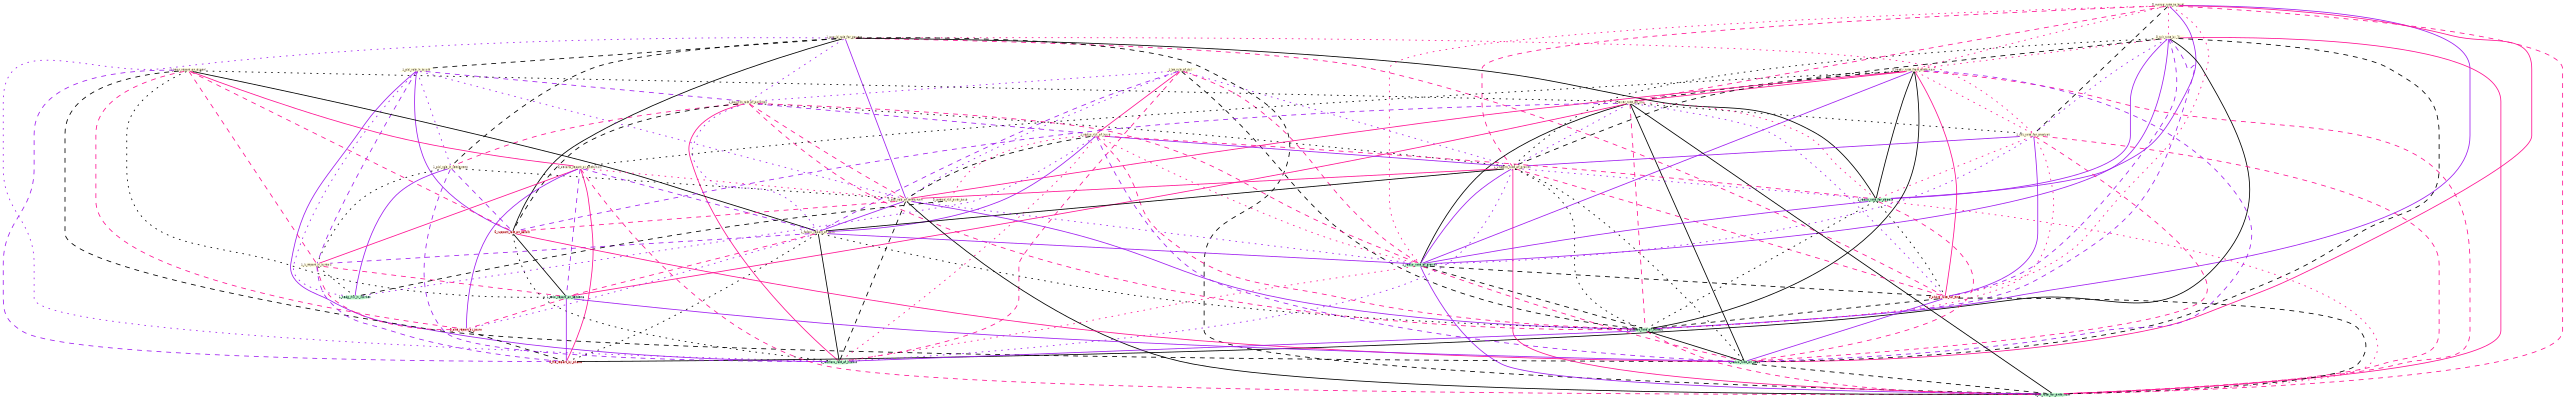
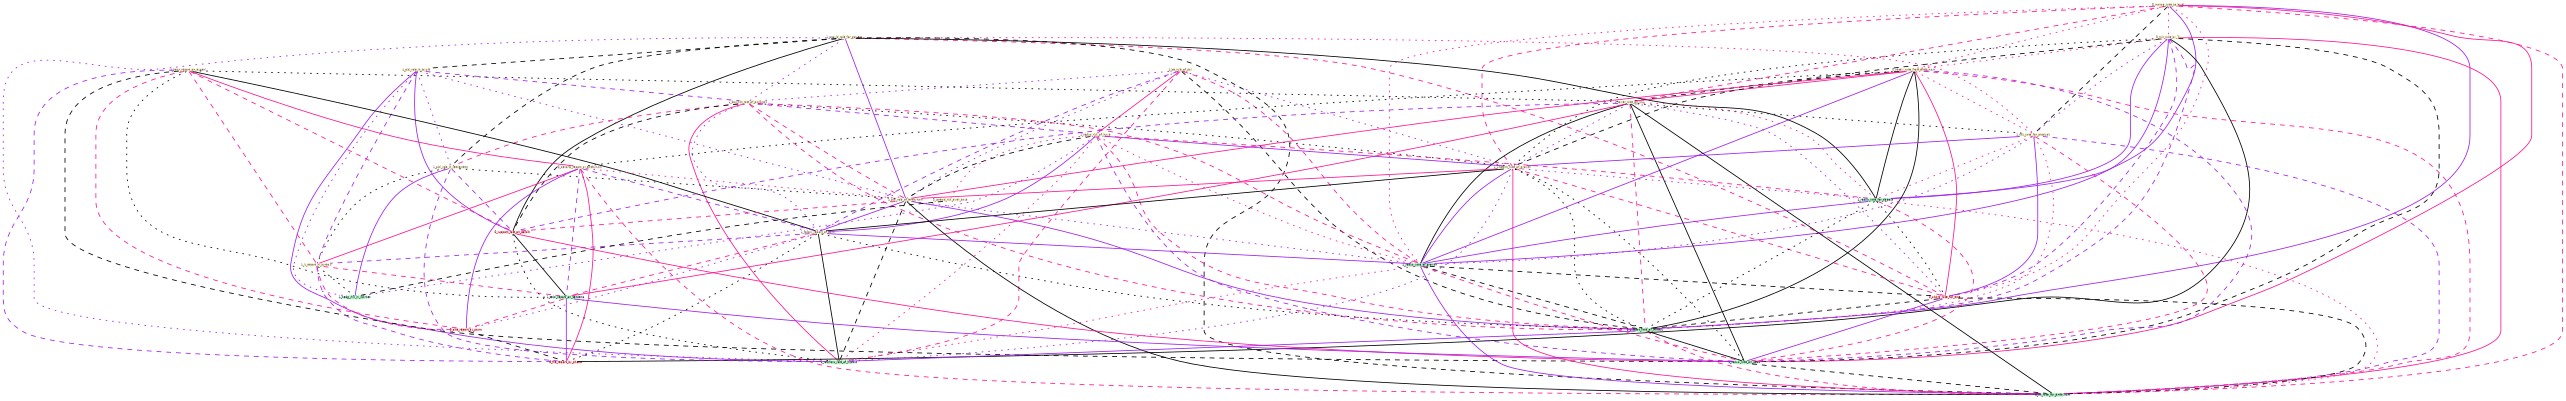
  graph {
    fontname=Lato
    node [color="#ffffe0" fixedsize=true fontcolor="#8b7d6b" fontname=Lato fontsize=4 shape=parallelogram style=filled]
    edge [color=purple fontname=Lato style=dashed w=1]
    "1_be_rule_of_dai " [height=.06 width=.5]
    "1_provid_role_for_govern " [height=.06 shape=hexagon width=.5]
    "1_plai_role_in_loyalti " [height=.06 width=.5]
    "1_downsiz_role_of_parastat " [height=.06 width=.5]
    "0_manag_rate_to_level " [height=.06 width=.5]
    "1_hear_report_on_experi " [height=.06 shape=ellipse width=.5]
    "0_rais_rate_by_% " [height=.06 width=.5]
    "0_receiv_rate_from_entitynam " [height=.06 width=.5]
    "1_lower_rate_on_issu " [height=.06 shape=ellipse width=.5]
    "1_rais_rate_for_product " [height=.06 width=.5]
    "1_reduc_risk_of_have " [height=.06 shape=hexagon width=.5]
    "1_plai_role_in_settlement " [height=.06 shape=ellipse width=.5]
    "1_underst_rate_of_growth " [height=.06 width=.5]
    "0_describ_report_as_entitynam " [height=.06 shape=ellipse width=.5]
    "1_plai_role_of_entitynam " [height=.06 width=.5]
    "1_follow_report_of_earn " [height=.06 shape=hexagon width=.5]
    "1_is_report_in_bureau " [height=.06 width=.5]
    "0_spread_risk_over_base " [height=.06 shape=hexagon width=.5]
    "0_support_role_on_condit " [color="#fff0f5" fontcolor="#b22222" height=.06 shape=ellipse width=.5]
    "0_cite_report_as_sourc " [color="#fff0f5" fontcolor="#b22222" height=.06 shape=hexagon width=.5]
    "0_file_report_by_phone " [color="#fff0f5" fontcolor="#b22222" height=.06 shape=hexagon width=.5]
    "0_charg_rate_for_time " [color="#fff0f5" fontcolor="#b22222" height=.06 shape=ellipse width=.5]
    "1_reduc_rate_of_growth " [color="#BDFCC9" fontcolor="#2f4f4f" height=.06 width=.5]
    "1_expect_rate_of_increas " [color="#BDFCC9" fontcolor="#2f4f4f" height=.06 shape=hexagon width=.5]
    "1_reinforc_role_of_institut " [color="#BDFCC9" fontcolor="#2f4f4f" height=.06 shape=ellipse width=.5]
    "1_reduc_rate_for_deposit " [color="#BDFCC9" fontcolor="#2f4f4f" height=.06 width=.5]
    "1_lift_rate_for_entitynam " [color="#BDFCC9" fontcolor="#2f4f4f" height=.06 shape=ellipse width=.5]
    "1_hedg_risk_in_market " [color="#BDFCC9" fontcolor="#2f4f4f" height=.06 shape=hexagon width=.5]
    "1_reduc_rate_on_debt " [color="#BDFCC9" fontcolor="#2f4f4f" height=.06 shape=hexagon width=.5]
    "1_relai_report_on_tendenc " [color="#BDFCC9" fontcolor="#2f4f4f" height=.06 shape=hexagon width=.5]
    subgraph sub_1 {
      "1_be_rule_of_dai "
      "1_provid_role_for_govern "
      "1_plai_role_in_loyalti "
      "1_downsiz_role_of_parastat "
      "0_manag_rate_to_level "
      "1_hear_report_on_experi "
      "0_rais_rate_by_% "
      "0_receiv_rate_from_entitynam "
      "1_lower_rate_on_issu "
      "1_rais_rate_for_product "
      "1_reduc_risk_of_have "
      "1_plai_role_in_settlement "
      "1_underst_rate_of_growth "
      "0_describ_report_as_entitynam "
      "1_plai_role_of_entitynam "
      "1_follow_report_of_earn "
      "1_is_report_in_bureau "
      "0_spread_risk_over_base "
    }
    subgraph sub_2 {
      "0_support_role_on_condit "
      "0_cite_report_as_sourc "
      "0_file_report_by_phone "
      "0_charg_rate_for_time "
    }
    "1_be_rule_of_dai " -- "1_downsiz_role_of_parastat " [style=dotted]
    "1_be_rule_of_dai " -- "1_reduc_risk_of_have " [color=deeppink style=solid]
    "1_be_rule_of_dai " -- "1_underst_rate_of_growth " [style=dotted]
    "1_be_rule_of_dai " -- "1_plai_role_of_entitynam " [style=dotted]
    "1_be_rule_of_dai " -- "1_follow_report_of_earn "
    "1_be_rule_of_dai " -- "1_reduc_rate_of_growth " [color=deeppink]
    "1_be_rule_of_dai " -- "1_expect_rate_of_increas " [color=black]
    "1_be_rule_of_dai " -- "1_reinforc_role_of_institut " [color=deeppink]
    "1_provid_role_for_govern " -- "1_plai_role_in_loyalti " [color=black]
    "1_provid_role_for_govern " -- "1_downsiz_role_of_parastat " [style=dotted]
    "1_provid_role_for_govern " -- "1_rais_rate_for_product " [color=deeppink style=dotted]
    "1_provid_role_for_govern " -- "1_plai_role_in_settlement " [color=black]
    "1_provid_role_for_govern " -- "1_plai_role_of_entitynam " [style=solid]
    "1_provid_role_for_govern " -- "0_support_role_on_condit " [color=black style=solid]
    "1_provid_role_for_govern " -- "0_charg_rate_for_time " [color=deeppink]
    "1_provid_role_for_govern " -- "1_reinforc_role_of_institut " [style=dotted]
    "1_provid_role_for_govern " -- "1_reduc_rate_for_deposit " [color=black style=solid]
    "1_provid_role_for_govern " -- "1_lift_rate_for_entitynam " [color=black]
    "1_plai_role_in_loyalti " -- "1_downsiz_role_of_parastat "
    "1_plai_role_in_loyalti " -- "1_plai_role_in_settlement " [style=dotted w=3]
    "1_plai_role_in_loyalti " -- "1_plai_role_of_entitynam " [style=dotted w=2]
    "1_plai_role_in_loyalti " -- "1_is_report_in_bureau "
    "1_plai_role_in_loyalti " -- "0_support_role_on_condit " [style=solid]
    "1_plai_role_in_loyalti " -- "1_reinforc_role_of_institut " [style=solid]
    "1_plai_role_in_loyalti " -- "1_hedg_risk_in_market " [style=dotted]
    "1_downsiz_role_of_parastat " -- "1_reduc_risk_of_have "
    "1_downsiz_role_of_parastat " -- "1_plai_role_in_settlement " [color=deeppink]
    "1_downsiz_role_of_parastat " -- "1_underst_rate_of_growth " [color=black style=dotted]
    "1_downsiz_role_of_parastat " -- "1_plai_role_of_entitynam " [color=deeppink w=2]
    "1_downsiz_role_of_parastat " -- "1_follow_report_of_earn " [style=dotted]
    "1_downsiz_role_of_parastat " -- "0_support_role_on_condit " [color=black]
    "1_downsiz_role_of_parastat " -- "1_reduc_rate_of_growth " [color=deeppink]
    "1_downsiz_role_of_parastat " -- "1_expect_rate_of_increas " [color=deeppink]
    "1_downsiz_role_of_parastat " -- "1_reinforc_role_of_institut " [color=deeppink style=solid w=2]
    "0_manag_rate_to_level " -- "0_rais_rate_by_% " [color=deeppink style=dotted]
    "0_manag_rate_to_level " -- "0_receiv_rate_from_entitynam " [color=deeppink style=dotted]
    "0_manag_rate_to_level " -- "1_lower_rate_on_issu " [color=deeppink]
    "0_manag_rate_to_level " -- "1_rais_rate_for_product " [color=black]
    "0_manag_rate_to_level " -- "1_underst_rate_of_growth " [color=deeppink]
    "0_manag_rate_to_level " -- "0_charg_rate_for_time " [color=deeppink style=dotted]
    "0_manag_rate_to_level " -- "1_reduc_rate_of_growth " [color=deeppink style=dotted]
    "0_manag_rate_to_level " -- "1_expect_rate_of_increas " [style=solid]
    "0_manag_rate_to_level " -- "1_reduc_rate_for_deposit " [style=solid]
    "0_manag_rate_to_level " -- "1_lift_rate_for_entitynam " [color=deeppink]
    "0_manag_rate_to_level " -- "1_reduc_rate_on_debt " [color=deeppink style=solid]
    "1_hear_report_on_experi " -- "1_lower_rate_on_issu " [color=black style=dotted]
    "1_hear_report_on_experi " -- "0_describ_report_as_entitynam " [color=deeppink style=solid]
    "1_hear_report_on_experi " -- "1_follow_report_of_earn " [color=black style=solid]
    "1_hear_report_on_experi " -- "1_is_report_in_bureau " [color=deeppink]
    "1_hear_report_on_experi " -- "0_support_role_on_condit " [color=deeppink]
    "1_hear_report_on_experi " -- "0_cite_report_as_sourc " [color=deeppink]
    "1_hear_report_on_experi " -- "0_file_report_by_phone "
    "1_hear_report_on_experi " -- "1_reduc_rate_on_debt " [color=black]
    "1_hear_report_on_experi " -- "1_relai_report_on_tendenc " [color=black style=dotted w=2]
    "0_rais_rate_by_% " -- "0_receiv_rate_from_entitynam " [color=deeppink style=dotted]
    "0_rais_rate_by_% " -- "1_lower_rate_on_issu " [color=black]
    "0_rais_rate_by_% " -- "1_rais_rate_for_product " [style=dotted w=2]
    "0_rais_rate_by_% " -- "1_underst_rate_of_growth " [color=black style=dotted]
    "0_rais_rate_by_% " -- "0_file_report_by_phone " [color=black style=solid]
    "0_rais_rate_by_% " -- "0_charg_rate_for_time "
    "0_rais_rate_by_% " -- "1_reduc_rate_of_growth " [style=solid]
    "0_rais_rate_by_% " -- "1_expect_rate_of_increas "
    "0_rais_rate_by_% " -- "1_reduc_rate_for_deposit " [style=solid]
    "0_rais_rate_by_% " -- "1_lift_rate_for_entitynam " [color=deeppink style=solid]
    "0_rais_rate_by_% " -- "1_reduc_rate_on_debt " [color=black]
    "0_receiv_rate_from_entitynam " -- "1_lower_rate_on_issu " [color=deeppink style=solid]
    "0_receiv_rate_from_entitynam " -- "1_rais_rate_for_product " [color=deeppink style=dotted]
    "0_receiv_rate_from_entitynam " -- "1_underst_rate_of_growth " [color=black]
    "0_receiv_rate_from_entitynam " -- "0_describ_report_as_entitynam " [color=black style=dotted]
    "0_receiv_rate_from_entitynam " -- "1_plai_role_of_entitynam " [color=deeppink style=solid]
    "0_receiv_rate_from_entitynam " -- "0_charg_rate_for_time " [color=deeppink style=solid]
    "0_receiv_rate_from_entitynam " -- "1_reduc_rate_of_growth " [style=solid]
    "0_receiv_rate_from_entitynam " -- "1_expect_rate_of_increas " [color=black style=solid]
    "0_receiv_rate_from_entitynam " -- "1_reduc_rate_for_deposit " [color=black style=solid]
    "0_receiv_rate_from_entitynam " -- "1_lift_rate_for_entitynam " [color=deeppink w=2]
    "0_receiv_rate_from_entitynam " -- "1_reduc_rate_on_debt "
    "1_lower_rate_on_issu " -- "1_rais_rate_for_product " [color=black style=dotted]
    "1_lower_rate_on_issu " -- "1_underst_rate_of_growth " [style=dotted]
    "1_lower_rate_on_issu " -- "0_support_role_on_condit "
    "1_lower_rate_on_issu " -- "0_charg_rate_for_time " [style=dotted]
    "1_lower_rate_on_issu " -- "1_reduc_rate_of_growth " [color=black style=solid]
    "1_lower_rate_on_issu " -- "1_expect_rate_of_increas " [color=deeppink]
    "1_lower_rate_on_issu " -- "1_reduc_rate_for_deposit " [color=deeppink style=dotted]
    "1_lower_rate_on_issu " -- "1_lift_rate_for_entitynam " [color=black style=solid]
    "1_lower_rate_on_issu " -- "1_reduc_rate_on_debt " [color=black style=solid w=2]
    "1_lower_rate_on_issu " -- "1_relai_report_on_tendenc " [color=deeppink style=solid]
    "1_rais_rate_for_product " -- "1_underst_rate_of_growth " [style=solid]
    "1_rais_rate_for_product " -- "0_charg_rate_for_time " [style=solid w=2]
    "1_rais_rate_for_product " -- "1_reduc_rate_of_growth " [style=dotted]
    "1_rais_rate_for_product " -- "1_expect_rate_of_increas " [color=deeppink style=dotted]
    "1_rais_rate_for_product " -- "1_reduc_rate_for_deposit " [color=deeppink style=dotted w=2]
-   "1_rais_rate_for_product " -- "1_lift_rate_for_entitynam " [color=deeppink w=2]
+   "1_rais_rate_for_product " -- "1_lift_rate_for_entitynam " [w=2]
    "1_rais_rate_for_product " -- "1_reduc_rate_on_debt " [color=deeppink]
    "1_reduc_risk_of_have " -- "1_underst_rate_of_growth " [style=solid]
    "1_reduc_risk_of_have " -- "1_plai_role_of_entitynam " [color=black]
    "1_reduc_risk_of_have " -- "1_follow_report_of_earn " [style=solid]
    "1_reduc_risk_of_have " -- "0_spread_risk_over_base " [color=deeppink style=dotted]
    "1_reduc_risk_of_have " -- "1_reduc_rate_of_growth " [color=deeppink style=dotted w=2]
    "1_reduc_risk_of_have " -- "1_expect_rate_of_increas " [color=deeppink]
    "1_reduc_risk_of_have " -- "1_reinforc_role_of_institut " [color=deeppink style=dotted]
    "1_reduc_risk_of_have " -- "1_reduc_rate_for_deposit " [color=deeppink]
    "1_reduc_risk_of_have " -- "1_hedg_risk_in_market " [style=dotted]
    "1_reduc_risk_of_have " -- "1_reduc_rate_on_debt "
    "1_plai_role_in_settlement " -- "1_plai_role_of_entitynam " [color=black style=dotted w=2]
    "1_plai_role_in_settlement " -- "1_is_report_in_bureau " [color=black style=dotted]
    "1_plai_role_in_settlement " -- "0_support_role_on_condit "
    "1_plai_role_in_settlement " -- "1_reinforc_role_of_institut "
    "1_plai_role_in_settlement " -- "1_hedg_risk_in_market " [style=solid]
    "1_underst_rate_of_growth " -- "1_plai_role_of_entitynam " [color=deeppink style=solid]
    "1_underst_rate_of_growth " -- "1_follow_report_of_earn " [color=black style=solid]
    "1_underst_rate_of_growth " -- "0_charg_rate_for_time " [color=deeppink]
    "1_underst_rate_of_growth " -- "1_reduc_rate_of_growth " [style=solid w=3]
    "1_underst_rate_of_growth " -- "1_expect_rate_of_increas " [color=black style=dotted w=2]
    "1_underst_rate_of_growth " -- "1_reinforc_role_of_institut " [style=dotted]
    "1_underst_rate_of_growth " -- "1_reduc_rate_for_deposit " [style=dotted]
    "1_underst_rate_of_growth " -- "1_lift_rate_for_entitynam " [color=deeppink style=solid]
    "1_underst_rate_of_growth " -- "1_reduc_rate_on_debt " [color=black style=dotted]
    "0_describ_report_as_entitynam " -- "1_plai_role_of_entitynam " [color=deeppink style=dotted]
    "0_describ_report_as_entitynam " -- "1_follow_report_of_earn "
    "0_describ_report_as_entitynam " -- "1_is_report_in_bureau " [color=deeppink style=solid]
    "0_describ_report_as_entitynam " -- "0_cite_report_as_sourc " [style=solid w=2]
    "0_describ_report_as_entitynam " -- "0_file_report_by_phone " [color=deeppink style=solid]
    "0_describ_report_as_entitynam " -- "1_lift_rate_for_entitynam " [color=deeppink]
    "0_describ_report_as_entitynam " -- "1_relai_report_on_tendenc "
    "1_plai_role_of_entitynam " -- "1_follow_report_of_earn " [style=solid]
    "1_plai_role_of_entitynam " -- "0_support_role_on_condit " [color=deeppink]
    "1_plai_role_of_entitynam " -- "1_reduc_rate_of_growth " [style=dotted]
    "1_plai_role_of_entitynam " -- "1_expect_rate_of_increas " [style=solid]
    "1_plai_role_of_entitynam " -- "1_reinforc_role_of_institut " [color=black w=2]
    "1_plai_role_of_entitynam " -- "1_lift_rate_for_entitynam " [color=black style=solid]
    "1_follow_report_of_earn " -- "1_is_report_in_bureau "
    "1_follow_report_of_earn " -- "0_cite_report_as_sourc " [style=dotted]
    "1_follow_report_of_earn " -- "0_file_report_by_phone " [color=black style=dotted]
    "1_follow_report_of_earn " -- "1_reduc_rate_of_growth " [style=solid]
    "1_follow_report_of_earn " -- "1_expect_rate_of_increas " [color=black style=dotted]
    "1_follow_report_of_earn " -- "1_reinforc_role_of_institut " [color=black style=solid]
    "1_follow_report_of_earn " -- "1_relai_report_on_tendenc " [color=deeppink]
    "1_is_report_in_bureau " -- "0_cite_report_as_sourc " [color=deeppink]
    "1_is_report_in_bureau " -- "0_file_report_by_phone "
    "1_is_report_in_bureau " -- "1_hedg_risk_in_market " [color=black style=dotted]
    "1_is_report_in_bureau " -- "1_relai_report_on_tendenc " [color=deeppink]
    "0_spread_risk_over_base " -- "1_hedg_risk_in_market " [color=black]
    "0_support_role_on_condit " -- "1_reinforc_role_of_institut " [color=black style=dotted]
    "0_support_role_on_condit " -- "1_reduc_rate_on_debt " [color=deeppink style=solid]
    "0_support_role_on_condit " -- "1_relai_report_on_tendenc " [color=black style=solid]
    "0_cite_report_as_sourc " -- "0_file_report_by_phone " [color=black]
    "0_charg_rate_for_time " -- "1_expect_rate_of_increas " [color=black]
    "0_charg_rate_for_time " -- "1_lift_rate_for_entitynam " [color=black w=2]
    "0_charg_rate_for_time " -- "1_reduc_rate_on_debt " [style=solid]
    "1_reduc_rate_of_growth " -- "0_charg_rate_for_time " [color=black]
    "1_reduc_rate_of_growth " -- "1_expect_rate_of_increas " [color=black w=2]
    "1_reduc_rate_of_growth " -- "1_reinforc_role_of_institut " [color=deeppink style=dotted]
    "1_reduc_rate_of_growth " -- "1_lift_rate_for_entitynam " [style=solid]
    "1_reduc_rate_of_growth " -- "1_reduc_rate_on_debt " [color=deeppink w=2]
    "1_expect_rate_of_increas " -- "1_reinforc_role_of_institut " [style=solid]
    "1_expect_rate_of_increas " -- "1_lift_rate_for_entitynam " [color=deeppink]
    "1_expect_rate_of_increas " -- "1_reduc_rate_on_debt " [color=black style=solid]
    "1_reduc_rate_for_deposit " -- "0_charg_rate_for_time " [color=black style=dotted w=2]
    "1_reduc_rate_for_deposit " -- "1_reduc_rate_of_growth " [style=solid w=2]
    "1_reduc_rate_for_deposit " -- "1_expect_rate_of_increas " [color=black style=dotted]
    "1_reduc_rate_for_deposit " -- "1_lift_rate_for_entitynam " [color=deeppink style=dotted w=2]
    "1_reduc_rate_for_deposit " -- "1_reduc_rate_on_debt " [color=deeppink w=2]
    "1_reduc_rate_on_debt " -- "1_lift_rate_for_entitynam " [color=black]
    "1_relai_report_on_tendenc " -- "0_cite_report_as_sourc " [color=deeppink]
    "1_relai_report_on_tendenc " -- "0_file_report_by_phone " [style=solid]
    "1_relai_report_on_tendenc " -- "1_reduc_rate_on_debt " [style=solid]
  }
